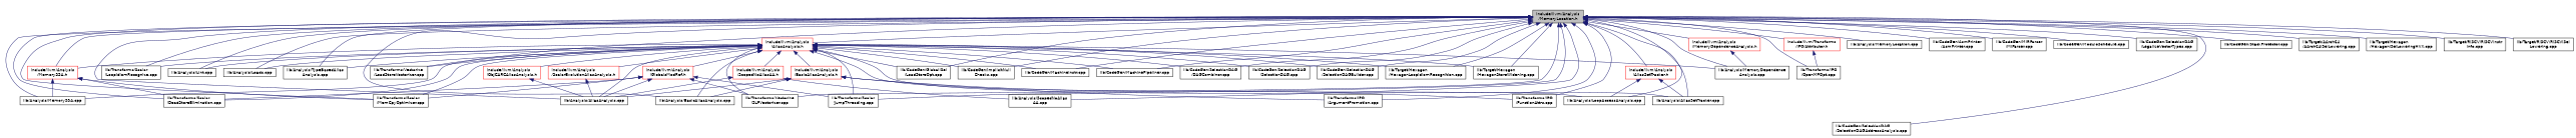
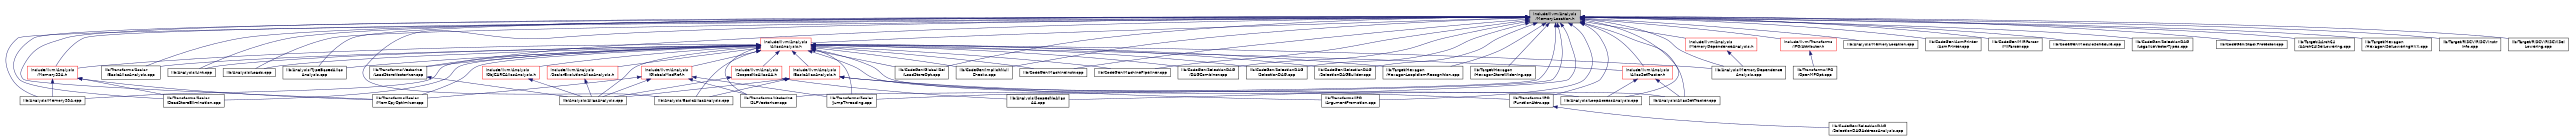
  digraph {
    node [color=black fontname=Helvetica fontsize=10 shape=record]
    edge [color=midnightblue dir=back fontname=Helvetica fontsize=10 labelfontname=Helvetica labelfontsize=10 style=solid]
    n1 [fillcolor=grey75 fontcolor=black height=0.2 label="include/llvm/Analysis\l/MemoryLocation.h" style=filled width=0.4]
    n2 [color=red height=0.2 label="include/llvm/Analysis\l/AliasAnalysis.h" width=0.4]
    n3 [height=0.2 label="lib/Analysis/AliasAnalysis.cpp" width=0.4]
    n4 [height=0.2 label="lib/Analysis/BasicAliasAnalysis.cpp" width=0.4]
    n5 [height=0.2 label="lib/Transforms/IPO\l/ArgumentPromotion.cpp" width=0.4]
    n6 [height=0.2 label="lib/Transforms/IPO\l/FunctionAttrs.cpp" width=0.4]
    n7 [height=0.2 label="lib/Transforms/Scalar\l/DeadStoreElimination.cpp" width=0.4]
    n8 [height=0.2 label="lib/Transforms/Scalar\l/JumpThreading.cpp" width=0.4]
    n9 [height=0.2 label="lib/Transforms/Scalar\l/MemCpyOptimizer.cpp" width=0.4]
    n10 [height=0.2 label="lib/Transforms/Vectorize\l/SLPVectorizer.cpp" width=0.4]
    n11 [color=red height=0.2 label="include/llvm/Analysis\l/MemorySSA.h" width=0.4]
    n12 [height=0.2 label="lib/Analysis/MemorySSA.cpp" width=0.4]
-   n13 [height=0.2 label="lib/Transforms/Scalar\l/LoopIdiomRecognize.cpp" width=0.4]
+   n13 [height=0.2 label="lib/Transforms/Scalar\l/BasicAliasAnalysis.cpp" width=0.4]
    n14 [height=0.2 label="lib/Analysis/ScopedNoAlias\lAA.cpp" width=0.4]
    n15 [height=0.2 label="lib/Analysis/AliasSetTracker.cpp" width=0.4]
    n16 [height=0.2 label="lib/Analysis/Lint.cpp" width=0.4]
    n17 [height=0.2 label="lib/Analysis/Loads.cpp" width=0.4]
    n18 [height=0.2 label="lib/Analysis/LoopAccessAnalysis.cpp" width=0.4]
    n19 [height=0.2 label="lib/Analysis/MemoryDependence\lAnalysis.cpp" width=0.4]
    n20 [height=0.2 label="lib/Analysis/TypeBasedAlias\lAnalysis.cpp" width=0.4]
    n21 [height=0.2 label="lib/CodeGen/GlobalISel\l/LoadStoreOpt.cpp" width=0.4]
    n22 [height=0.2 label="lib/CodeGen/ImplicitNull\lChecks.cpp" width=0.4]
    n23 [height=0.2 label="lib/CodeGen/MachineInstr.cpp" width=0.4]
    n24 [height=0.2 label="lib/CodeGen/MachinePipeliner.cpp" width=0.4]
    n25 [height=0.2 label="lib/CodeGen/SelectionDAG\l/DAGCombiner.cpp" width=0.4]
    n26 [height=0.2 label="lib/CodeGen/SelectionDAG\l/SelectionDAG.cpp" width=0.4]
    n27 [height=0.2 label="lib/CodeGen/SelectionDAG\l/SelectionDAGBuilder.cpp" width=0.4]
    n28 [height=0.2 label="lib/Target/Hexagon\l/HexagonLoopIdiomRecognition.cpp" width=0.4]
    n29 [height=0.2 label="lib/Target/Hexagon\l/HexagonStoreWidening.cpp" width=0.4]
    n30 [height=0.2 label="lib/Transforms/Vectorize\l/LoadStoreVectorizer.cpp" width=0.4]
    n31 [color=red height=0.2 label="include/llvm/Analysis\l/AliasSetTracker.h" width=0.4]
    n32 [color=red height=0.2 label="include/llvm/Analysis\l/MemoryDependenceAnalysis.h" width=0.4]
    n33 [color=red height=0.2 label="include/llvm/Transforms\l/IPO/Attributor.h" width=0.4]
    n34 [height=0.2 label="lib/Transforms/IPO\l/OpenMPOpt.cpp" width=0.4]
    n35 [height=0.2 label="lib/Analysis/MemoryLocation.cpp" width=0.4]
    n36 [height=0.2 label="lib/CodeGen/AsmPrinter\l/AsmPrinter.cpp" width=0.4]
    n37 [height=0.2 label="lib/CodeGen/MIRParser\l/MIParser.cpp" width=0.4]
    n38 [height=0.2 label="lib/CodeGen/ModuloSchedule.cpp" width=0.4]
    n39 [height=0.2 label="lib/CodeGen/SelectionDAG\l/LegalizeVectorTypes.cpp" width=0.4]
    n40 [height=0.2 label="lib/CodeGen/SelectionDAG\l/SelectionDAGAddressAnalysis.cpp" width=0.4]
    n41 [height=0.2 label="lib/CodeGen/StackProtector.cpp" width=0.4]
    n42 [height=0.2 label="lib/Target/AArch64\l/AArch64ISelLowering.cpp" width=0.4]
    n43 [height=0.2 label="lib/Target/Hexagon\l/HexagonISelLoweringHVX.cpp" width=0.4]
    n44 [height=0.2 label="lib/Target/RISCV/RISCVInstr\lInfo.cpp" width=0.4]
    n45 [height=0.2 label="lib/Target/RISCV/RISCVISel\lLowering.cpp" width=0.4]
    n46 [color=red height=0.2 label="include/llvm/Analysis\l/BasicAliasAnalysis.h" width=0.4]
    n47 [color=red height=0.2 label="include/llvm/Analysis\l/GlobalsModRef.h" width=0.4]
    n48 [color=red height=0.2 label="include/llvm/Analysis\l/ObjCARCAliasAnalysis.h" width=0.4]
    n49 [color=red height=0.2 label="include/llvm/Analysis\l/ScalarEvolutionAliasAnalysis.h" width=0.4]
    n50 [color=red height=0.2 label="include/llvm/Analysis\l/ScopedNoAliasAA.h" width=0.4]
    n1 -> n2
-   n1 -> n3
+   n30 -> n3
    n1 -> n4
    n1 -> n5
    n1 -> n6
    n1 -> n7
    n1 -> n8
    n1 -> n9
    n1 -> n10
    n1 -> n11
    n1 -> n12
    n1 -> n13
    n1 -> n14
    n1 -> n15
    n1 -> n16
    n1 -> n17
    n1 -> n18
    n1 -> n19
    n1 -> n20
    n1 -> n21
    n1 -> n22
    n1 -> n23
    n1 -> n24
    n1 -> n25
    n1 -> n26
    n1 -> n27
    n1 -> n28
    n1 -> n29
    n1 -> n30
    n1 -> n31
    n1 -> n32
    n1 -> n33
-   n1 -> n34
    n1 -> n35
    n1 -> n36
    n1 -> n37
    n1 -> n38
    n1 -> n39
-   n1 -> n40
+   n6 -> n40
    n1 -> n41
    n1 -> n42
    n1 -> n43
    n1 -> n44
    n1 -> n45
    n2 -> n3
    n2 -> n4
    n2 -> n7
    n2 -> n8
    n2 -> n9
    n2 -> n10
    n2 -> n11
    n2 -> n12
    n2 -> n13
    n2 -> n15
    n2 -> n16
    n2 -> n17
    n2 -> n18
    n2 -> n19
    n2 -> n20
    n2 -> n21
    n2 -> n22
    n2 -> n23
    n2 -> n24
    n2 -> n25
    n2 -> n26
    n2 -> n27
    n2 -> n28
-   n2 -> n29
+   n2 -> n31
    n2 -> n30
    n2 -> n46
    n2 -> n47
    n2 -> n48
    n2 -> n49
    n2 -> n50
    n11 -> n7
    n11 -> n9
    n11 -> n12
    n31 -> n15
    n31 -> n18
    n32 -> n19
    n33 -> n34
    n46 -> n3
    n46 -> n4
    n46 -> n5
    n46 -> n6
    n47 -> n3
-   n47 -> n7
    n47 -> n8
    n47 -> n9
    n47 -> n10
    n48 -> n3
    n49 -> n3
    n50 -> n3
    n50 -> n14
  }
